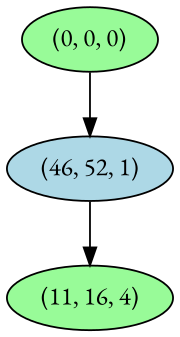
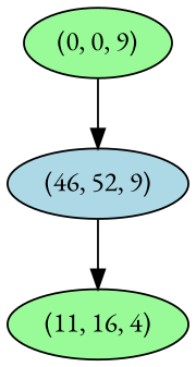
  digraph {
    fontname="EB Garamond"
    node [fillcolor=palegreen fontname="EB Garamond" style=filled]
    edge [fontname="EB Garamond"]
-   "(46, 52, 9)" [fillcolor=lightblue label="(46, 52, 1)"]
-   "(0, 0, 0)"
+   "(46, 52, 9)" [fillcolor=lightblue]
+   "(0, 0, 0)" [label="(0, 0, 9)"]
    "(11, 16, 4)"
    "(46, 52, 9)" -> "(11, 16, 4)"
    "(0, 0, 0)" -> "(46, 52, 9)"
  }
